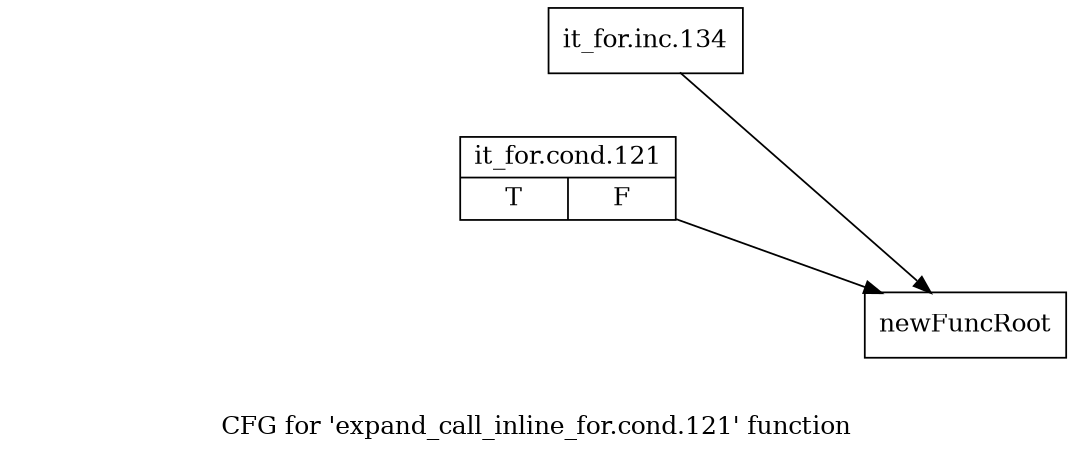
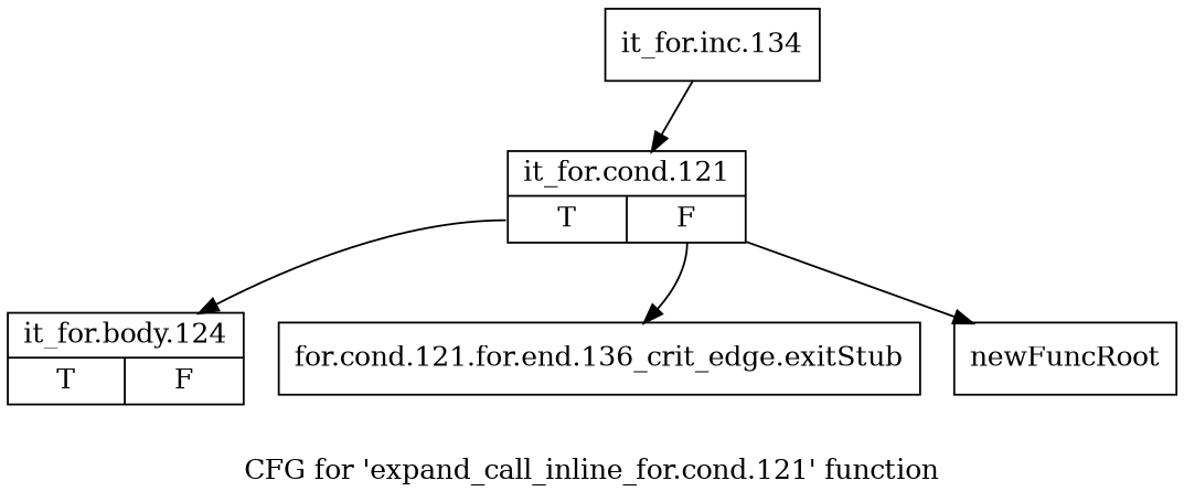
  digraph {
    label="CFG for 'expand_call_inline_for.cond.121' function"
    node [shape=record]
    n1 [label="{newFuncRoot}"]
    n2 [label="{it_for.cond.121|{<s0>T|<s1>F}}"]
+   n3 [label="{for.cond.121.for.end.136_crit_edge.exitStub}"]
+   n4 [label="{it_for.body.124|{<s0>T|<s1>F}}"]
    n5 [label="{it_for.inc.134}"]
    n2 -> n1
-   n5 -> n1
+   n2 -> n3 [tailport=s1]
+   n2 -> n4 [tailport=s0]
+   n5 -> n2
  }
